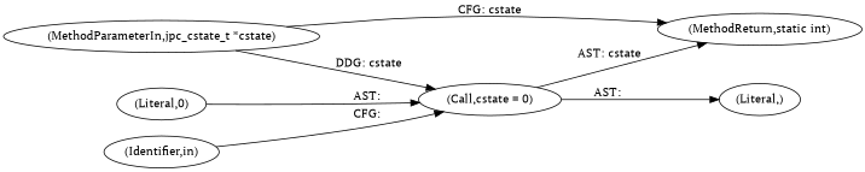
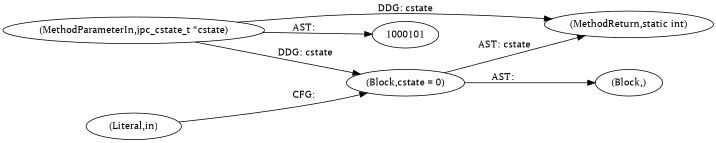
  digraph {
    fontname="PT Serif"
    rankdir=LR
    node [fontname="PT Serif"]
    edge [fontname="PT Serif"]
    n1 [label="(MethodParameterIn,jpc_cstate_t *cstate)"]
-   n2 [label="(Call,cstate = 0)"]
+   n2 [label="(Block,cstate = 0)"]
    n3 [label="(MethodReturn,static int)"]
-   n5 [label="(Literal,)"]
-   n6 [label="(Literal,0)"]
-   n7 [label="(Identifier,in)"]
+   1000101
+   n5 [label="(Block,)"]
+   n7 [label="(Literal,in)"]
    n1 -> n2 [label="DDG: cstate"]
-   n1 -> n3 [label="CFG: cstate"]
+   n1 -> n3 [label="DDG: cstate"]
+   n1 -> 1000101 [label="AST: "]
    n2 -> n3 [label="AST: cstate"]
    n2 -> n5 [label="AST: "]
-   n6 -> n2 [label="AST: "]
    n7 -> n2 [label="CFG: "]
  }
